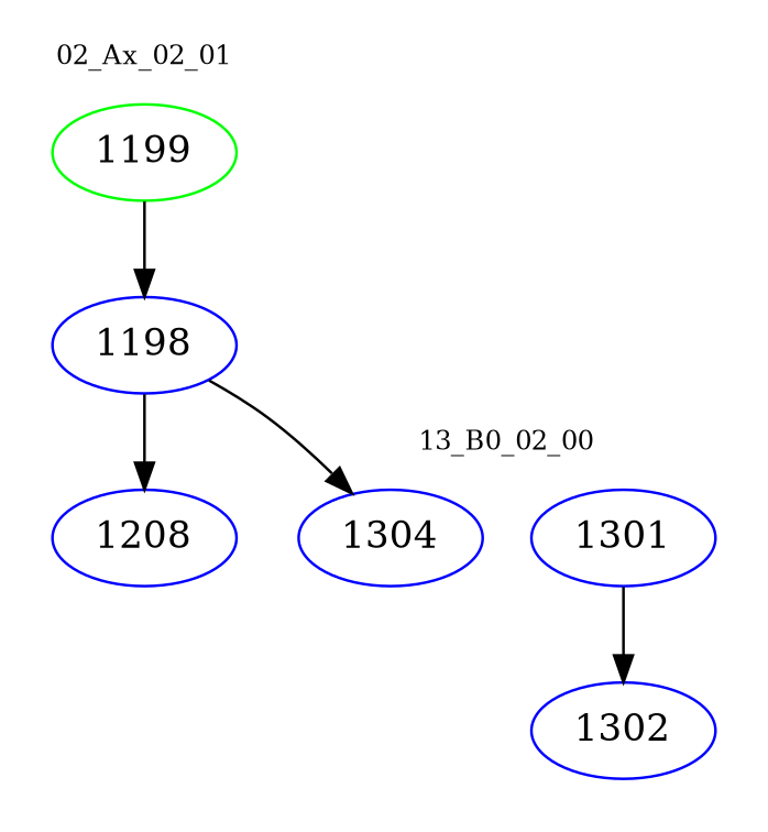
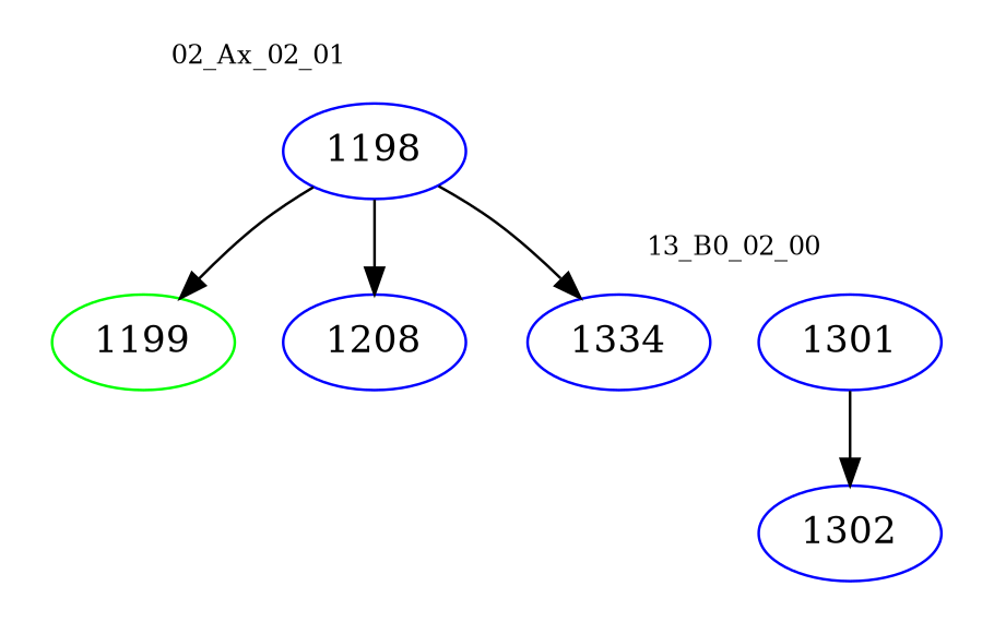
  digraph {
    node [color=blue]
    edge [color=black]
    n1 [label=1198]
    n2 [color=green label=1199]
    n3 [label=1208]
    n4 [label=1301]
-   n5 [label=1304]
+   n5 [label=1334]
    n6 [label=1302]
    subgraph cluster_1 {
      color=white
      fontsize=10
      label="02_Ax_02_01"
      n1
      n2
      n3
    }
    subgraph cluster_2 {
      color=white
      fontsize=10
      label="13_B0_02_00"
      n4
      n5
      n6
    }
-   n2 -> n1
+   n1 -> n2
    n1 -> n3
    n1 -> n5
    n4 -> n6
  }
